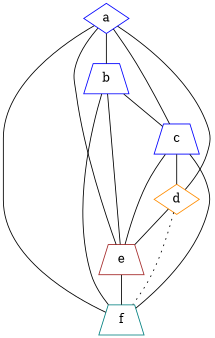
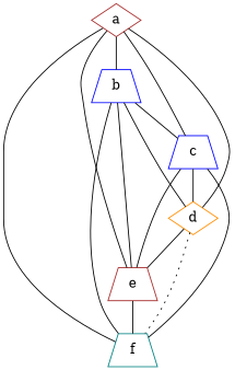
  graph {
    node [color=brown shape=trapezium]
-   a [color=blue shape=diamond]
+   a [shape=diamond]
    b [color=blue]
    c [color=blue]
    d [color=darkorange shape=diamond]
    e
    f [color=teal]
    a -- b
    a -- c
    a -- d
    a -- e
    a -- f
    b -- c
+   b -- d
    b -- e
    b -- f
    c -- d
    c -- e
    c -- f
    d -- e
    d -- f [style=dotted]
    e -- f [style=solid]
  }
